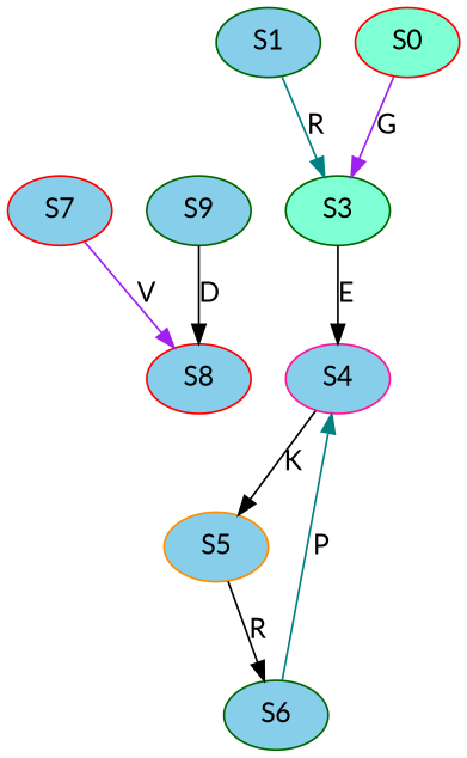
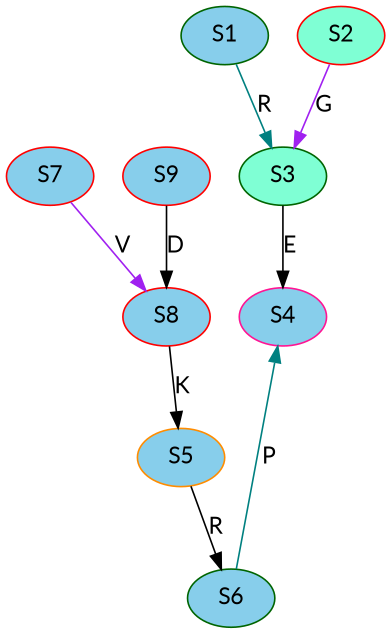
  strict digraph {
    fontname=Lato
    node [color=darkgreen fillcolor=skyblue fontname=Lato style=filled]
    edge [color=black fontname=Lato]
    S3 [fillcolor=aquamarine]
    S1
-   S2 [color=red fillcolor=aquamarine label=S0]
+   S2 [color=red fillcolor=aquamarine]
    S4 [color=deeppink]
    S5 [color=darkorange]
    S6
    S7 [color=red]
    S8 [color=red]
-   S9
+   S9 [color=red]
    S3 -> S4 [label=E]
    S1 -> S3 [color=teal label=R]
    S2 -> S3 [color=purple label=G]
-   S4 -> S5 [label=K]
+   S8 -> S5 [label=K]
    S5 -> S6 [label=R]
    S6 -> S4 [color=teal label=P]
    S7 -> S8 [color=purple label=V]
    S9 -> S8 [label=D]
  }
